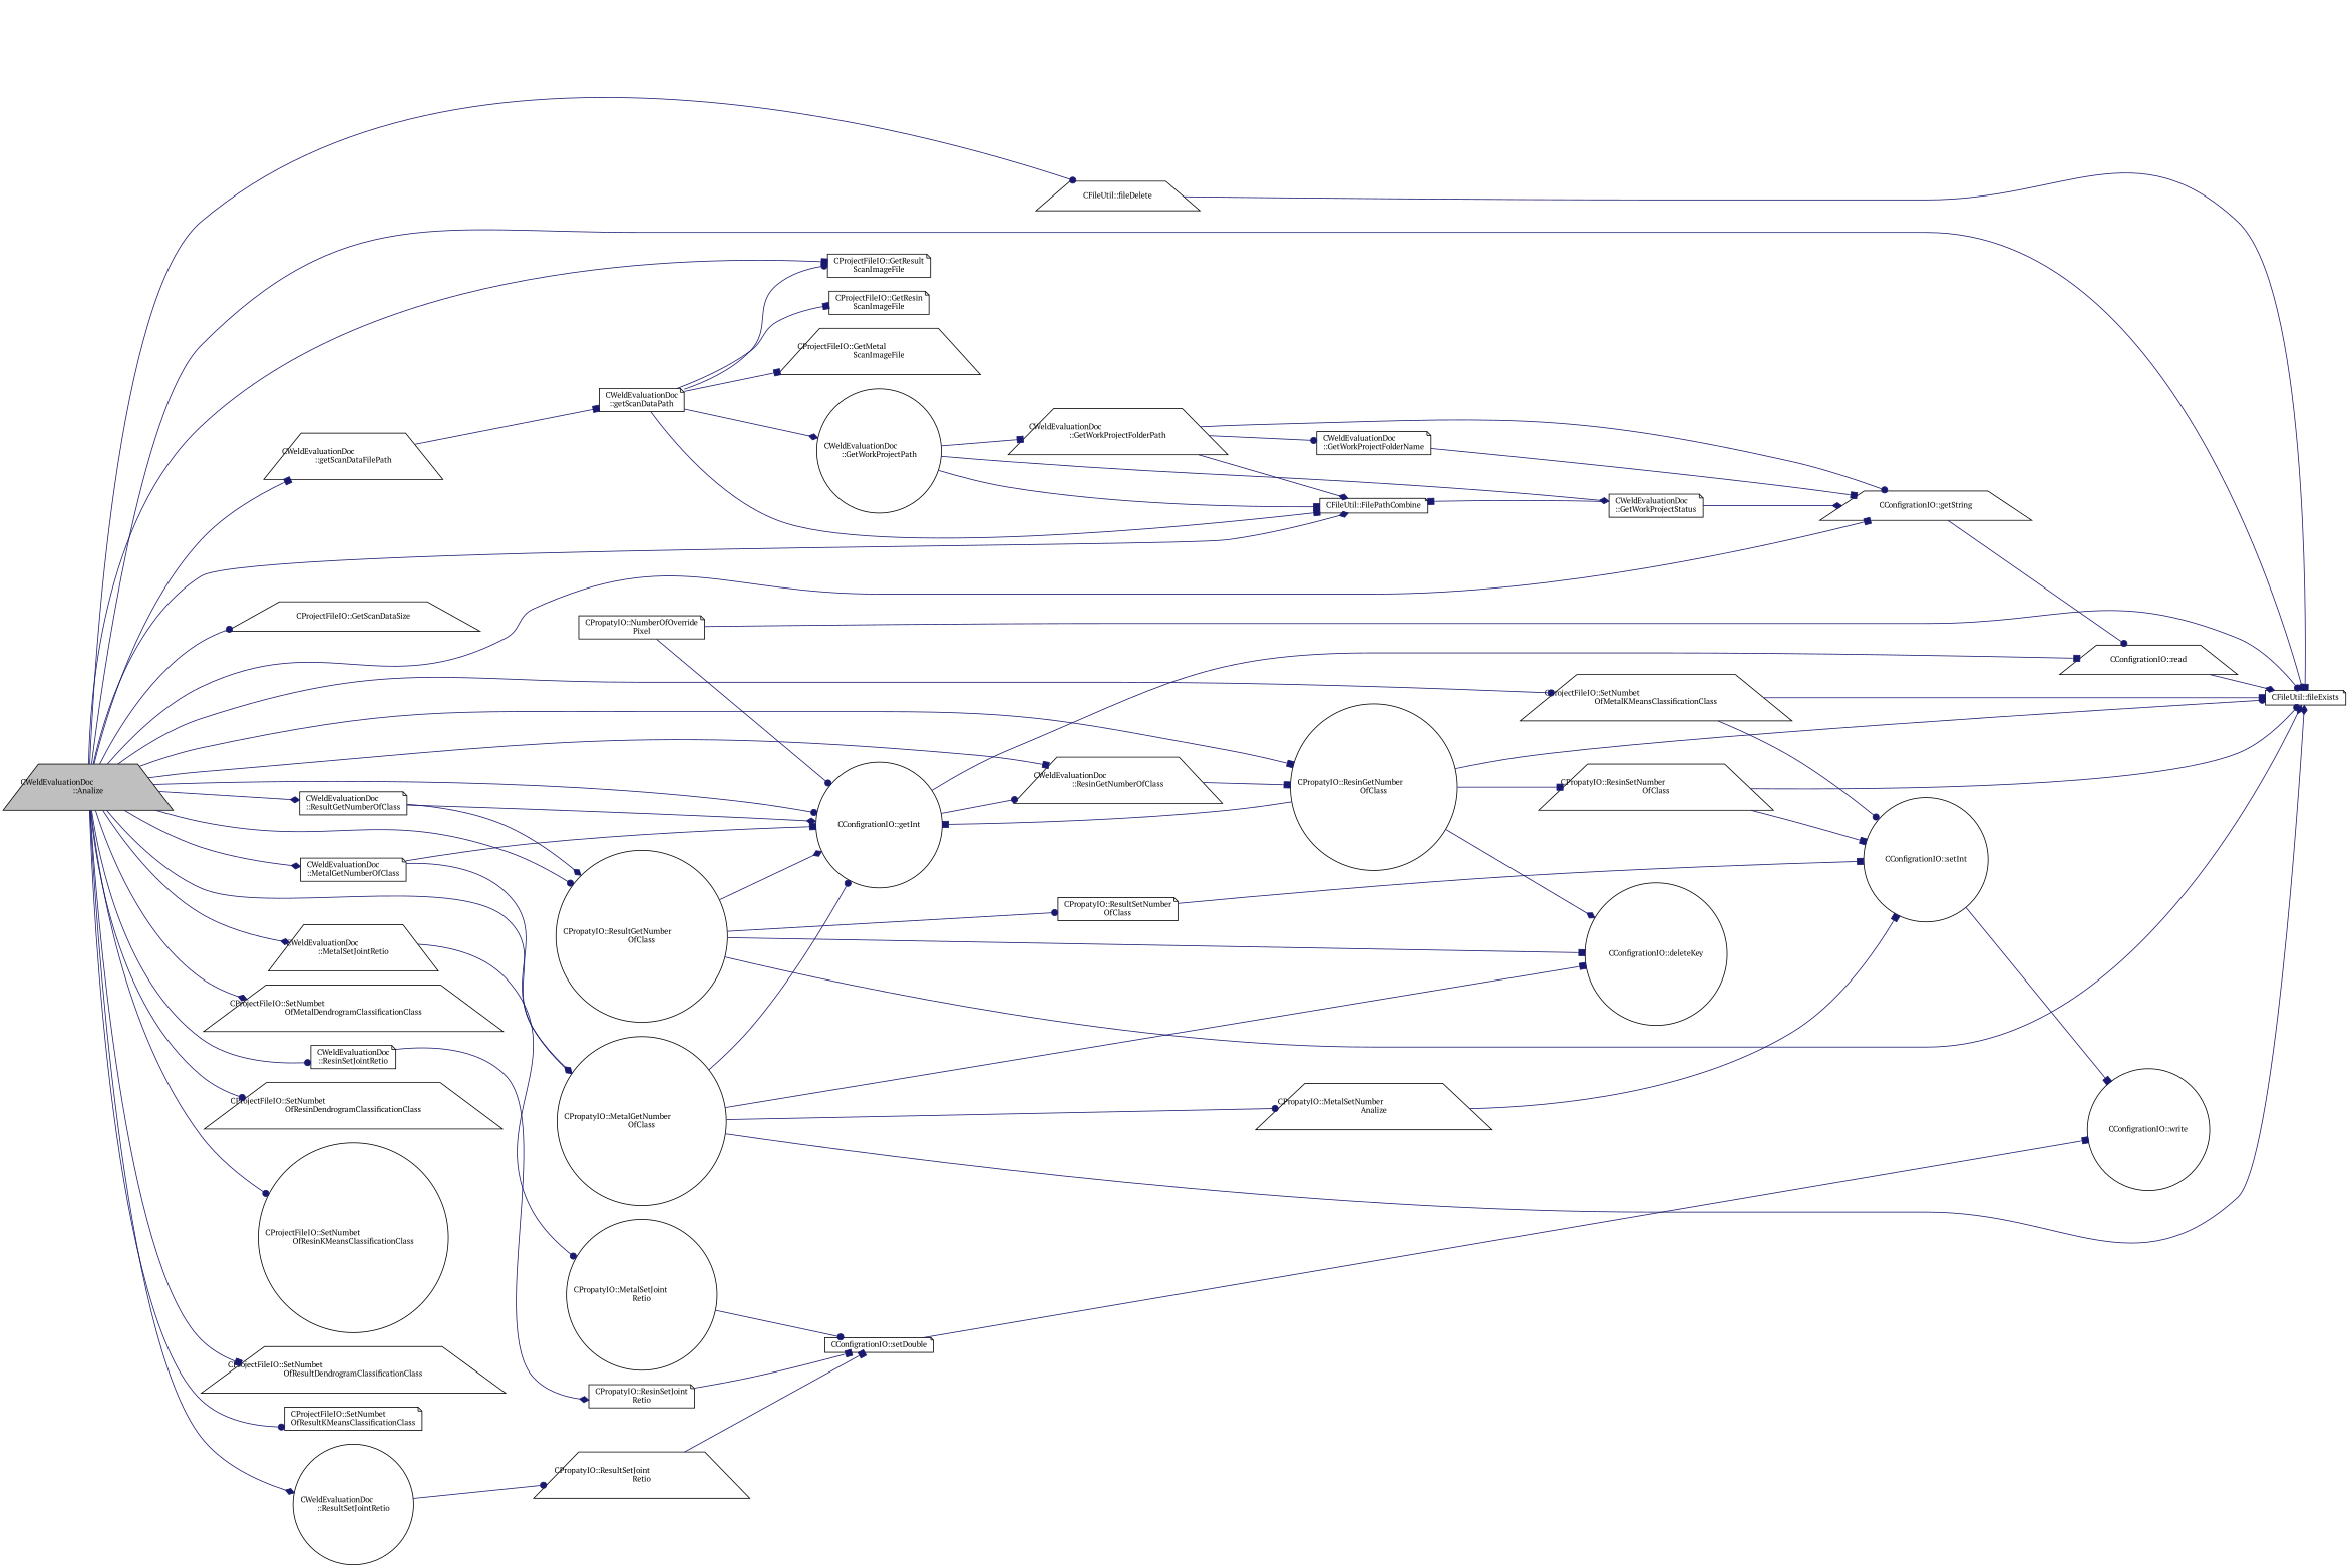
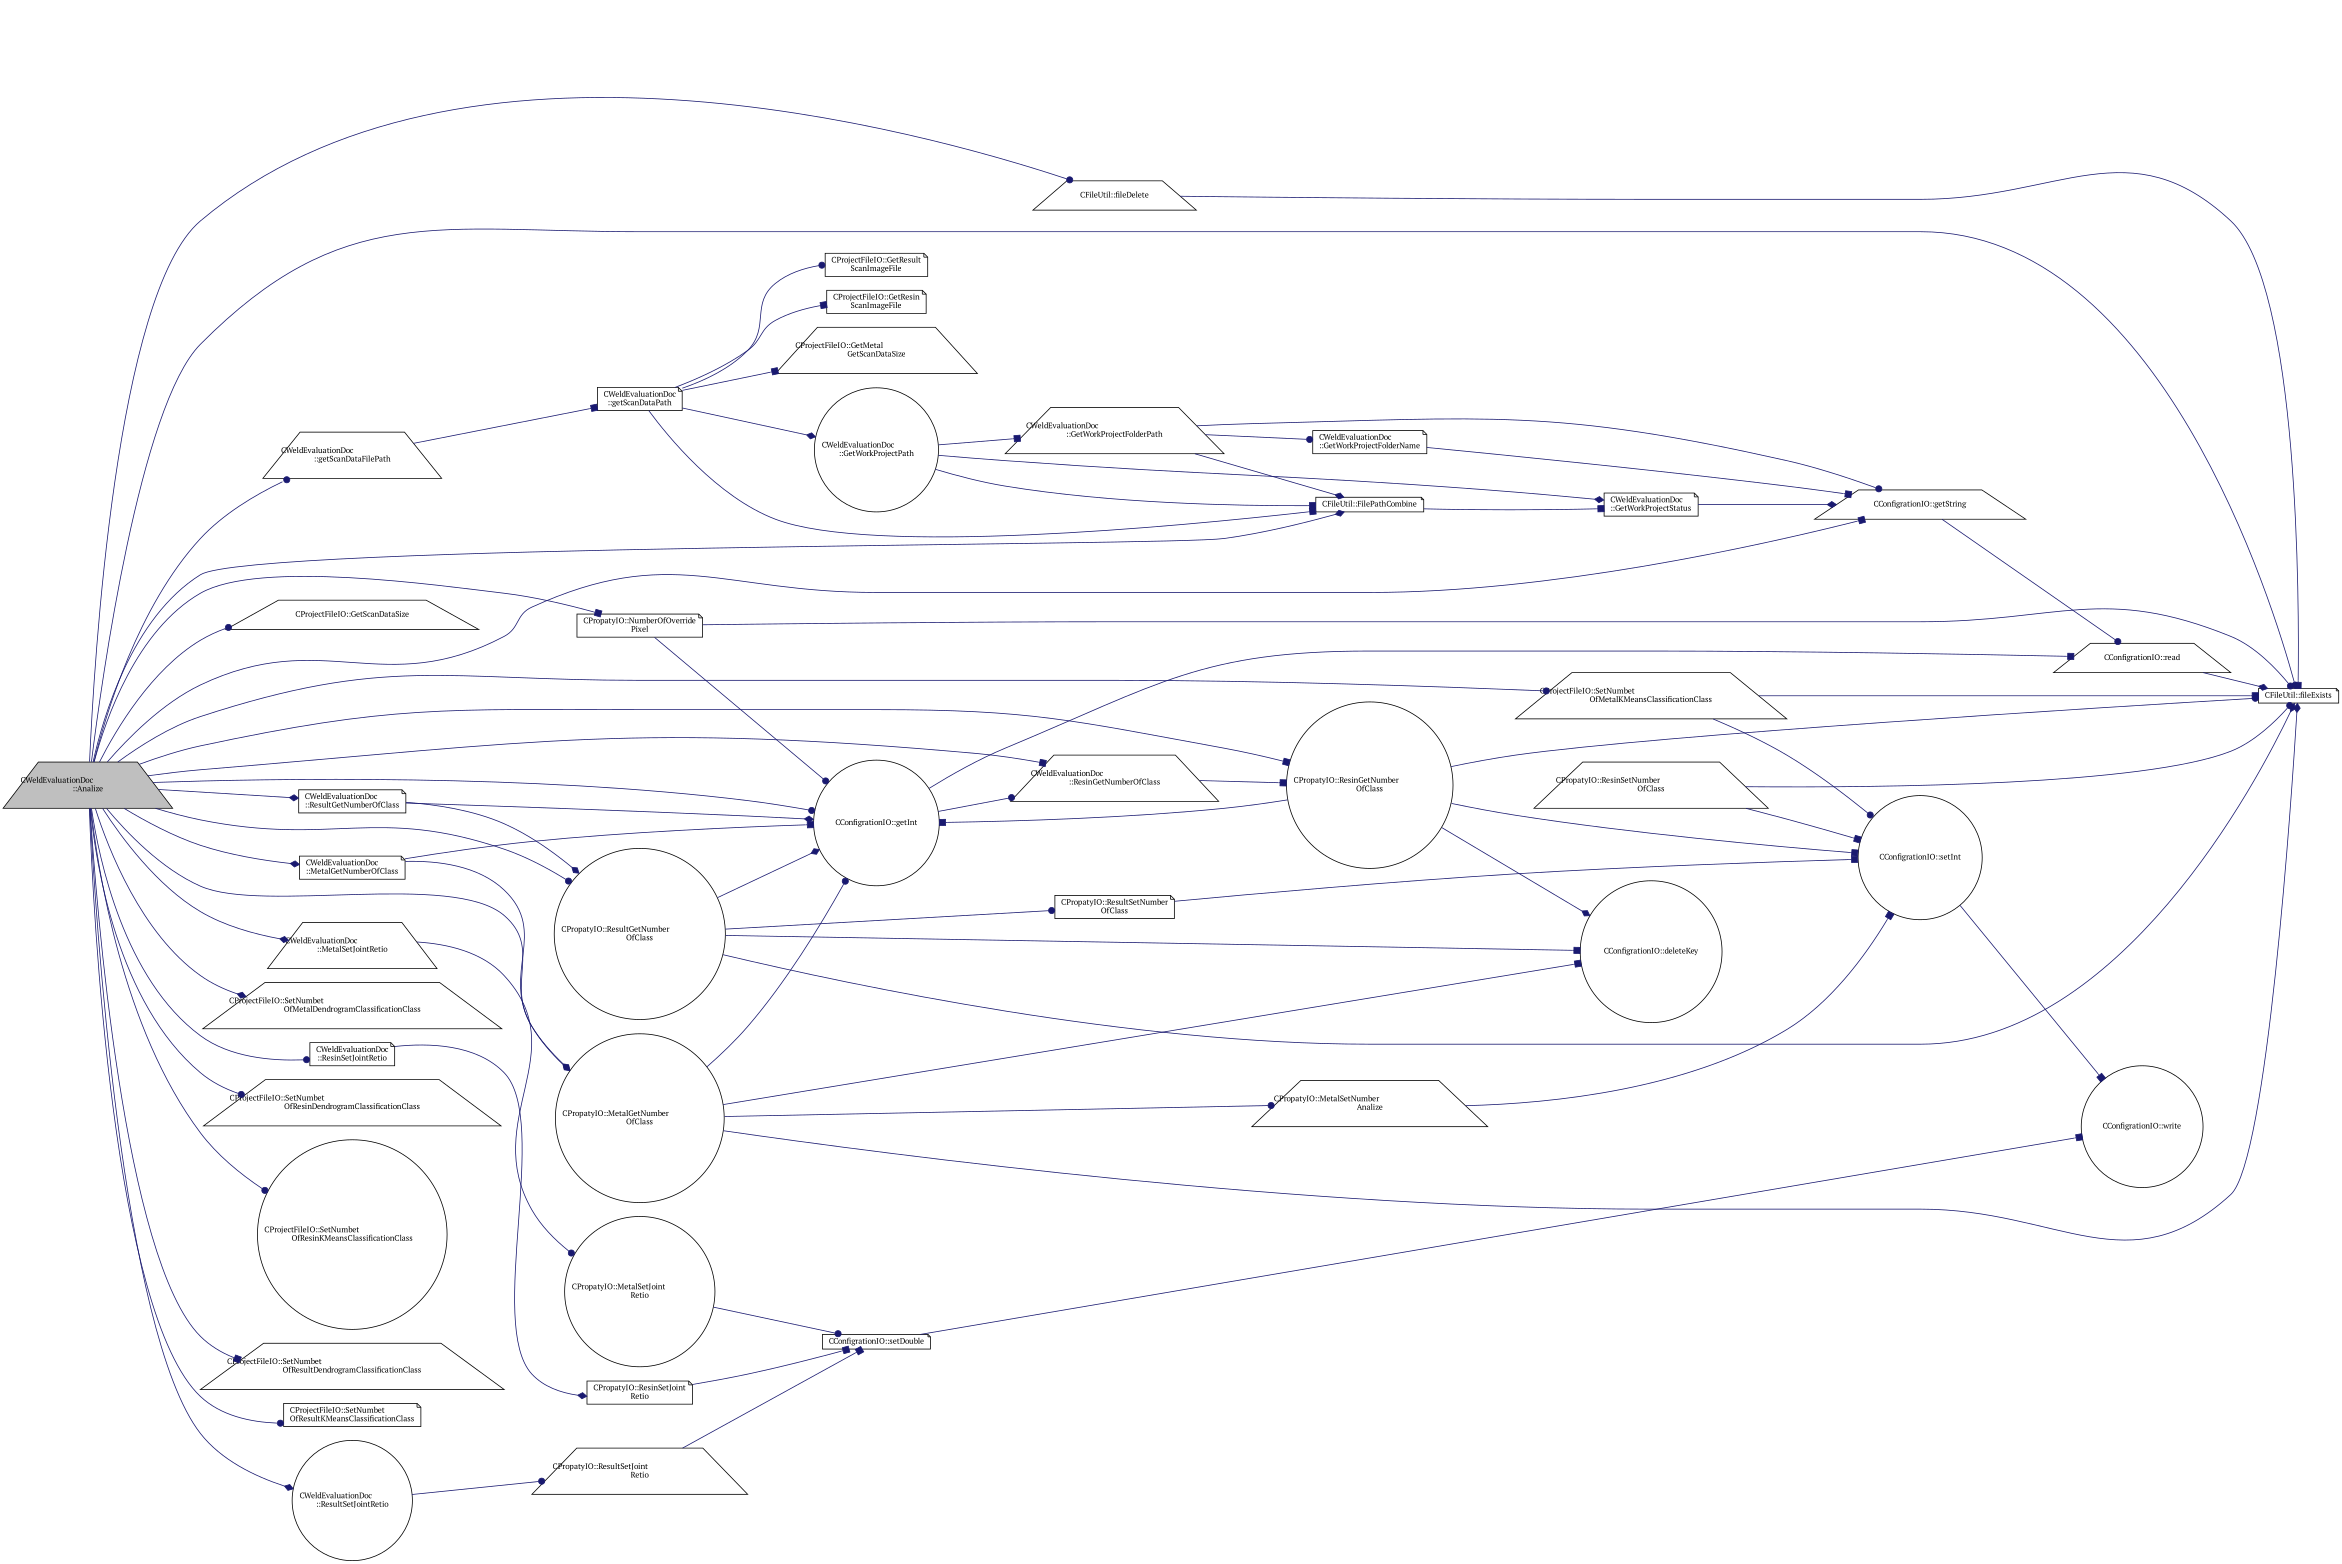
  digraph {
    fontname="PT Serif"
    rankdir=LR
    node [color=black fillcolor=white fontname="PT Serif" fontsize=10 shape=trapezium style=filled]
    edge [arrowhead=box color=midnightblue fontname="PT Serif" fontsize=10 labelfontname=Helvetica labelfontsize=10 style=solid]
    n1 [fillcolor=grey75 fontcolor=black height=0.2 label="CWeldEvaluationDoc\l::Analize" width=0.4]
    n2 [height=0.2 label="CFileUtil::fileDelete" width=0.4]
    n3 [height=0.2 label="CFileUtil::fileExists" shape=note width=0.4]
    n4 [height=0.2 label="CFileUtil::FilePathCombine" shape=note width=0.4]
    n5 [height=0.2 label="CConfigrationIO::getInt" shape=circle width=0.4]
    n6 [height=0.2 label="CWeldEvaluationDoc\l::getScanDataFilePath" width=0.4]
    n7 [height=0.2 label="CConfigrationIO::getString" width=0.4]
    n8 [height=0.2 label="CProjectFileIO::GetScanDataSize" width=0.4]
    n9 [height=0.2 label="CPropatyIO::MetalGetNumber\lOfClass" shape=circle width=0.4]
    n10 [height=0.2 label="CWeldEvaluationDoc\l::MetalGetNumberOfClass" shape=note width=0.4]
    n11 [height=0.2 label="CWeldEvaluationDoc\l::MetalSetJointRetio" width=0.4]
    n12 [height=0.2 label="CPropatyIO::NumberOfOverride\lPixel" shape=note width=0.4]
    n13 [height=0.2 label="CPropatyIO::ResinGetNumber\lOfClass" shape=circle width=0.4]
    n14 [height=0.2 label="CWeldEvaluationDoc\l::ResinGetNumberOfClass" width=0.4]
    n15 [height=0.2 label="CWeldEvaluationDoc\l::ResinSetJointRetio" shape=note width=0.4]
    n16 [height=0.2 label="CPropatyIO::ResultGetNumber\lOfClass" shape=circle width=0.4]
    n17 [height=0.2 label="CWeldEvaluationDoc\l::ResultGetNumberOfClass" shape=note width=0.4]
    n18 [height=0.2 label="CWeldEvaluationDoc\l::ResultSetJointRetio" shape=circle width=0.4]
    n19 [height=0.2 label="CProjectFileIO::SetNumbet\lOfMetalDendrogramClassificationClass" width=0.4]
    n20 [height=0.2 label="CProjectFileIO::SetNumbet\lOfMetalKMeansClassificationClass" width=0.4]
    n21 [height=0.2 label="CProjectFileIO::SetNumbet\lOfResinDendrogramClassificationClass" width=0.4]
    n22 [height=0.2 label="CProjectFileIO::SetNumbet\lOfResinKMeansClassificationClass" shape=circle width=0.4]
    n23 [height=0.2 label="CProjectFileIO::SetNumbet\lOfResultDendrogramClassificationClass" width=0.4]
    n24 [height=0.2 label="CProjectFileIO::SetNumbet\lOfResultKMeansClassificationClass" shape=note width=0.4]
    n25 [height=0.2 label="CConfigrationIO::read" width=0.4]
    n26 [height=0.2 label="CWeldEvaluationDoc\l::getScanDataPath" shape=note width=0.4]
    n27 [height=0.2 label="CConfigrationIO::deleteKey" shape=circle width=0.4]
    n28 [height=0.2 label="CPropatyIO::MetalSetNumber\lAnalize" width=0.4]
    n29 [height=0.2 label="CPropatyIO::MetalSetJoint\lRetio" shape=circle width=0.4]
    n30 [height=0.2 label="CPropatyIO::ResinSetNumber\lOfClass" width=0.4]
    n31 [height=0.2 label="CPropatyIO::ResinSetJoint\lRetio" shape=note width=0.4]
    n32 [height=0.2 label="CPropatyIO::ResultSetNumber\lOfClass" shape=note width=0.4]
    n33 [height=0.2 label="CPropatyIO::ResultSetJoint\lRetio" width=0.4]
    n34 [height=0.2 label="CConfigrationIO::setInt" shape=circle width=0.4]
-   n35 [height=0.2 label="CProjectFileIO::GetMetal\lScanImageFile" width=0.4]
+   n35 [height=0.2 label="CProjectFileIO::GetMetal\lGetScanDataSize" width=0.4]
    n36 [height=0.2 label="CProjectFileIO::GetResin\lScanImageFile" shape=note width=0.4]
    n37 [height=0.2 label="CProjectFileIO::GetResult\lScanImageFile" shape=note width=0.4]
    n38 [height=0.2 label="CWeldEvaluationDoc\l::GetWorkProjectPath" shape=circle width=0.4]
    n39 [height=0.2 label="CWeldEvaluationDoc\l::GetWorkProjectFolderPath" width=0.4]
    n40 [height=0.2 label="CWeldEvaluationDoc\l::GetWorkProjectStatus" shape=note width=0.4]
    n41 [height=0.2 label="CWeldEvaluationDoc\l::GetWorkProjectFolderName" shape=note width=0.4]
    n42 [height=0.2 label="CConfigrationIO::write" shape=circle width=0.4]
    n43 [height=0.2 label="CConfigrationIO::setDouble" shape=note width=0.4]
    n1 -> n2 [arrowhead=dot]
    n1 -> n3 [arrowhead=dot]
    n1 -> n4 [arrowhead=diamond]
    n1 -> n5 [arrowhead=dot]
-   n1 -> n6
+   n1 -> n6 [arrowhead=dot]
    n1 -> n7
    n1 -> n8 [arrowhead=dot]
    n1 -> n9 [arrowhead=diamond]
    n1 -> n10 [arrowhead=diamond]
    n1 -> n11 [arrowhead=diamond]
-   n1 -> n37
+   n1 -> n12
    n1 -> n13
    n1 -> n14
    n1 -> n15 [arrowhead=dot]
    n1 -> n16 [arrowhead=dot]
    n1 -> n17 [arrowhead=diamond]
    n1 -> n18 [arrowhead=diamond]
    n1 -> n19 [arrowhead=diamond]
    n1 -> n20 [arrowhead=dot]
    n1 -> n21 [arrowhead=dot]
    n1 -> n22 [arrowhead=dot]
    n1 -> n23
    n1 -> n24 [arrowhead=dot]
    n2 -> n3
    n5 -> n14 [arrowhead=dot]
    n5 -> n25
    n6 -> n26
    n7 -> n25 [arrowhead=dot]
    n9 -> n3 [arrowhead=diamond]
    n9 -> n5 [arrowhead=dot]
    n9 -> n27
    n9 -> n28 [arrowhead=dot]
    n10 -> n5
    n10 -> n9 [arrowhead=diamond]
    n11 -> n29 [arrowhead=dot]
    n12 -> n3 [arrowhead=dot]
    n12 -> n5 [arrowhead=dot]
    n13 -> n3 [arrowhead=dot]
    n13 -> n5
    n13 -> n27 [arrowhead=diamond]
-   n13 -> n30
+   n13 -> n34
    n14 -> n13
    n15 -> n31 [arrowhead=diamond]
    n16 -> n3 [arrowhead=diamond]
    n16 -> n5 [arrowhead=diamond]
    n16 -> n27
    n16 -> n32 [arrowhead=dot]
    n17 -> n5 [arrowhead=diamond]
    n17 -> n16 [arrowhead=diamond]
    n18 -> n33 [arrowhead=dot]
    n20 -> n3
    n20 -> n34 [arrowhead=dot]
    n25 -> n3 [arrowhead=diamond]
    n26 -> n4
    n26 -> n35
    n26 -> n36
    n26 -> n37 [arrowhead=dot]
    n26 -> n38 [arrowhead=diamond]
    n28 -> n34
    n29 -> n43 [arrowhead=dot]
    n30 -> n3 [arrowhead=dot]
    n30 -> n34
    n31 -> n43
    n32 -> n34
    n33 -> n43
    n34 -> n42
    n38 -> n4
    n38 -> n39
    n38 -> n40 [arrowhead=diamond]
    n39 -> n4 [arrowhead=diamond]
    n39 -> n7 [arrowhead=dot]
    n39 -> n41 [arrowhead=dot]
-   n40 -> n4
+   n4 -> n40
    n40 -> n7 [arrowhead=diamond]
    n41 -> n7
    n43 -> n42
  }
